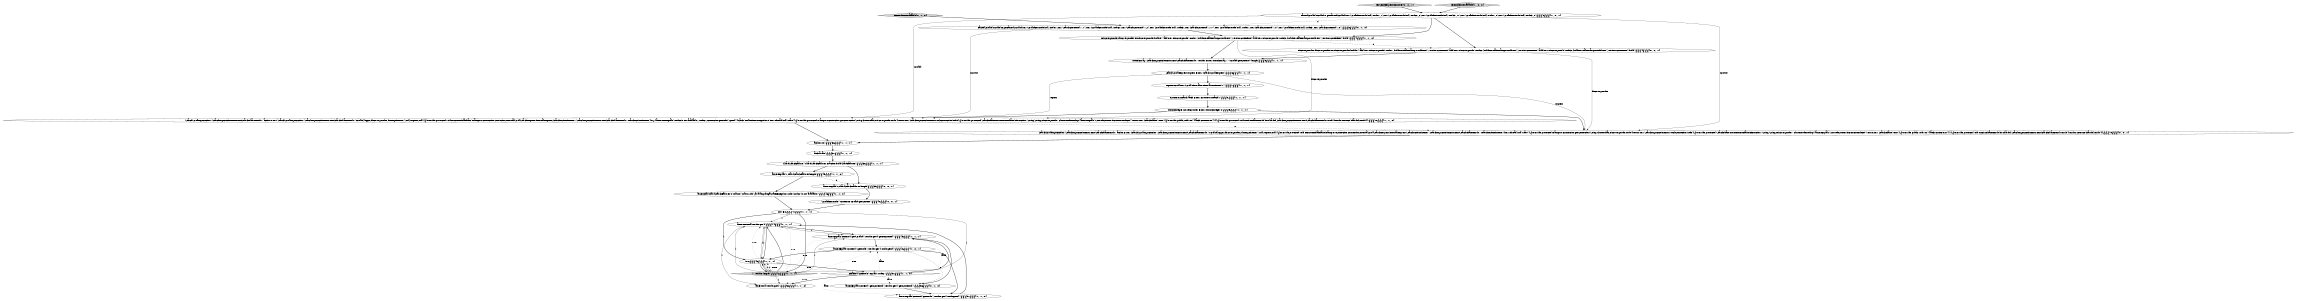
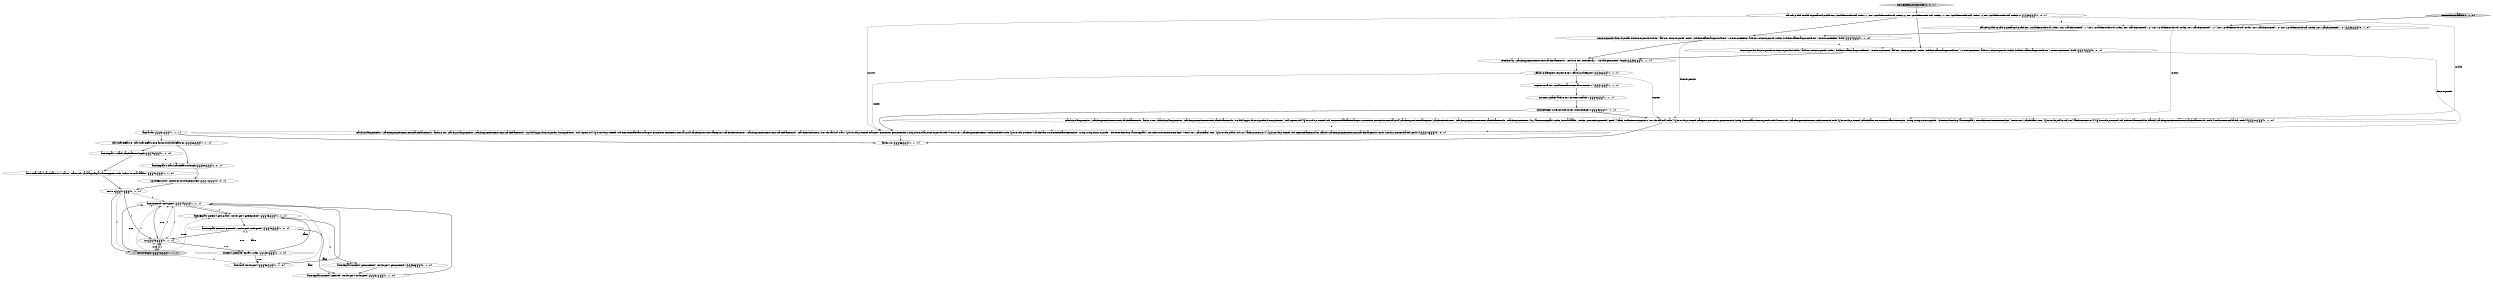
  digraph {
    node [fillcolor=white shape=ellipse style=filled]
    edge [style=bold]
    n1 [label="action.run()@@@36@@@['1', '1', '1']"]
    n2 [label="latch.await()@@@37@@@['1', '1', '1']"]
    n3 [label="ShardSearchFailure(( shardSearchFailures = action.buildShardFailures()@@@38@@@['1', '1', '1']"]
    n4 [label="context(i(.getNode().equals(\"node2\")@@@51@@@['1', '1', '0']" shape=diamond]
    n5 [label="assertEquals(context(i(.getScrollId(),results.get(i).getRequestId())@@@45@@@['1', '1', '1']"]
    n6 [label="assertEquals(context(i(.getContextId(),results.get(i).getContextId())@@@56@@@['0', '1', '0']"]
    n7 [label="assertNull(results.get(i))@@@52@@@['1', '1', '0']"]
    n8 [label="assertEquals(context(i(.getNode(),results.get(i).node.getId())@@@57@@@['1', '1', '0']"]
    n9 [label="assertEquals(context(i(.getNode(),results.get(i).node.getId())@@@46@@@['1', '0', '1']"]
    n10 [label="assertNotNull(results.get(i))@@@44@@@['1', '1', '1']"]
    n11 [label="i++@@@43@@@['1', '1', '1']"]
-   n12 [fillcolor=lightgray label="i < results.length()@@@42@@@['1', '1', '1']" shape=diamond]
+   n12 [fillcolor=lightgray label="i < results.length()@@@42@@@['1', '1', '1']"]
    n13 [label="SearchScrollAsyncAction<SearchAsyncActionTests.TestSearchPhaseResult> action = new SearchScrollAsyncAction<SearchAsyncActionTests.TestSearchPhaseResult>(scrollId,logger,discoveryNodes,dummyListener(),null,request,null){@Override protected void executeInitialPhase(Transport.Connection connection,InternalScrollSearchRequest internalRequest,SearchActionListener<SearchAsyncActionTests.TestSearchPhaseResult> searchActionListener){try {assertNotEquals(\"node2 is not available\",\"node2\",connection.getNode().getId())}catch (NullPointerException e) new Thread(null).start()}@Override protected Transport.Connection getConnection(String clusterAlias,DiscoveryNode node){return new SearchAsyncActionTests.MockConnection(node)}@Override protected SearchPhase moveToNextPhase(BiFunction<String,String,DiscoveryNode> clusterNodeLookup){assertEquals(1,movedCounter.incrementAndGet())return new SearchPhase(\"test\"){@Override public void run(){latch.countDown()}}}@Override protected void onFirstPhaseResult(int shardId,SearchAsyncActionTests.TestSearchPhaseResult result){results.setOnce(shardId,result)}}@@@10@@@['1', '1', '0']"]
    n14 [label="SearchScrollAsyncAction<SearchAsyncActionTests.TestSearchPhaseResult> action = new SearchScrollAsyncAction<SearchAsyncActionTests.TestSearchPhaseResult>(scrollId,logger,discoveryNodes,dummyListener(),null,request,null){@Override protected void executeInitialPhase(Transport.Connection connection,InternalScrollSearchRequest internalRequest,SearchActionListener<SearchAsyncActionTests.TestSearchPhaseResult> searchActionListener){new Thread(null).start()}@Override protected Transport.Connection getConnection(String clusterAlias,DiscoveryNode node){return new SearchAsyncActionTests.MockConnection(node)}@Override protected SearchPhase moveToNextPhase(BiFunction<String,String,DiscoveryNode> clusterNodeLookup){assertEquals(1,movedCounter.incrementAndGet())return new SearchPhase(\"test\"){@Override public void run(){latch.countDown()}}}@Override protected void onFirstPhaseResult(int shardId,SearchAsyncActionTests.TestSearchPhaseResult result){results.setOnce(shardId,result)}}@@@10@@@['0', '0', '1']"]
    n15 [label="assertEquals(1,shardSearchFailures.length)@@@45@@@['1', '1', '0']"]
    n16 [label="assertEquals(0,shardSearchFailures.length)@@@39@@@['0', '0', '1']"]
    n17 [label="SearchScrollRequest request = new SearchScrollRequest()@@@6@@@['1', '1', '1']"]
    n18 [label="request.scroll(new Scroll(TimeValue.timeValueMinutes(1)))@@@7@@@['1', '1', '1']"]
    n19 [label="CountDownLatch latch = new CountDownLatch(1)@@@8@@@['1', '1', '1']"]
    n20 [fillcolor=lightgray label="testSendRequestsToNodes['0', '0', '1']" shape=diamond]
    n21 [label="ParsedScrollId scrollId = getParsedScrollId(new ScrollIdForNode(null,\"node1\",1),new ScrollIdForNode(null,\"node2\",2),new ScrollIdForNode(null,\"node3\",17),new ScrollIdForNode(null,\"node1\",0),new ScrollIdForNode(null,\"node3\",0))@@@3@@@['1', '0', '1']"]
    n22 [label="ParsedScrollId scrollId = getParsedScrollId(new ScrollIdForNode(null,\"node1\",new SearchContextId(\"\",1)),new ScrollIdForNode(null,\"node2\",new SearchContextId(\"\",2)),new ScrollIdForNode(null,\"node3\",new SearchContextId(\"\",17)),new ScrollIdForNode(null,\"node1\",new SearchContextId(\"\",0)),new ScrollIdForNode(null,\"node3\",new SearchContextId(\"\",0)))@@@3@@@['0', '1', '0']"]
    n23 [label="DiscoveryNodes discoveryNodes = DiscoveryNodes.builder().add(new DiscoveryNode(\"node1\",buildNewFakeTransportAddress(),Version.CURRENT)).add(new DiscoveryNode(\"node3\",buildNewFakeTransportAddress(),Version.CURRENT)).build()@@@4@@@['1', '1', '0']"]
    n24 [label="DiscoveryNodes discoveryNodes = DiscoveryNodes.builder().add(new DiscoveryNode(\"node1\",buildNewFakeTransportAddress(),Version.CURRENT)).add(new DiscoveryNode(\"node2\",buildNewFakeTransportAddress(),Version.CURRENT)).add(new DiscoveryNode(\"node3\",buildNewFakeTransportAddress(),Version.CURRENT)).build()@@@4@@@['0', '0', '1']"]
    n25 [label="AtomicInteger movedCounter = new AtomicInteger(0)@@@9@@@['1', '1', '1']"]
-   n26 [fillcolor=lightgray label="testNodeNotAvailable['1', '0', '0']" shape=diamond]
    n27 [label="assertThat(shardSearchFailures(0(.reason(),startsWith(\"java.lang.IllegalStateException: node (node2( is not available\"))@@@46@@@['1', '1', '0']"]
    n28 [label="int i = 0@@@41@@@['1', '1', '1']"]
    n29 [label="ScrollIdForNode(( context = scrollId.getContext()@@@40@@@['0', '0', '1']"]
    n30 [label="AtomicArray<SearchAsyncActionTests.TestSearchPhaseResult> results = new AtomicArray<>(scrollId.getContext().length)@@@5@@@['1', '1', '1']"]
    n31 [fillcolor=lightgray label="testNodeNotAvailable['0', '1', '0']" shape=diamond]
-   n1 -> n2
+   n2 -> n1
    n2 -> n3
    n3 -> n15
    n3 -> n16
    n4 -> n5 [label=false style=dotted]
    n4 -> n5
    n4 -> n6 [label=false style=dotted]
    n4 -> n7
    n4 -> n7 [label=true style=dotted]
    n4 -> n8 [label=false style=dotted]
    n4 -> n9 [label=false style=dotted]
    n5 -> n6
    n5 -> n9
    n6 -> n8
+   n7 -> n10
    n8 -> n10
    n9 -> n6 [label=0 style=dashed]
    n9 -> n8
    n9 -> n11
    n10 -> n5
    n10 -> n5 [label=i style=solid]
    n10 -> n7 [label=i style=solid]
    n10 -> n11 [label=i style=solid]
    n10 -> n11
    n11 -> n4
    n11 -> n4 [label=true style=dotted]
    n11 -> n10 [label=true style=dotted]
    n11 -> n10 [label=i style=solid]
    n11 -> n12
    n11 -> n12 [label=i style=solid]
    n12 -> n5 [label=true style=dotted]
    n12 -> n5 [label=i style=solid]
    n12 -> n7 [label=i style=solid]
    n12 -> n9 [label=true style=dotted]
    n12 -> n10 [label=i style=solid]
    n12 -> n10
    n12 -> n10 [label=true style=dotted]
    n12 -> n11
    n12 -> n11 [label=i style=solid]
    n12 -> n11 [label=true style=dotted]
    n13 -> n1
    n13 -> n14 [label=0 style=dashed]
    n14 -> n1
    n15 -> n16 [label=0 style=dashed]
    n15 -> n27
    n16 -> n29
    n17 -> n13 [label=request style=solid]
    n17 -> n14 [label=request style=solid]
    n17 -> n18
    n18 -> n19
    n19 -> n25
    n20 -> n21
    n21 -> n13 [label=scrollId style=solid]
    n21 -> n14 [label=scrollId style=solid]
    n21 -> n22 [label=0 style=dashed]
    n21 -> n23
    n21 -> n24
    n22 -> n13 [label=scrollId style=solid]
    n22 -> n23
    n23 -> n13 [label=discoveryNodes style=solid]
    n23 -> n24 [label=0 style=dashed]
    n23 -> n30
    n24 -> n14 [label=discoveryNodes style=solid]
    n24 -> n30
    n25 -> n13
    n25 -> n14
-   n26 -> n21
    n27 -> n28
    n28 -> n10 [label=i style=solid]
    n28 -> n11 [label=i]
    n28 -> n12
    n28 -> n12 [label=i style=solid]
    n29 -> n28
    n30 -> n17
    n31 -> n22
  }
